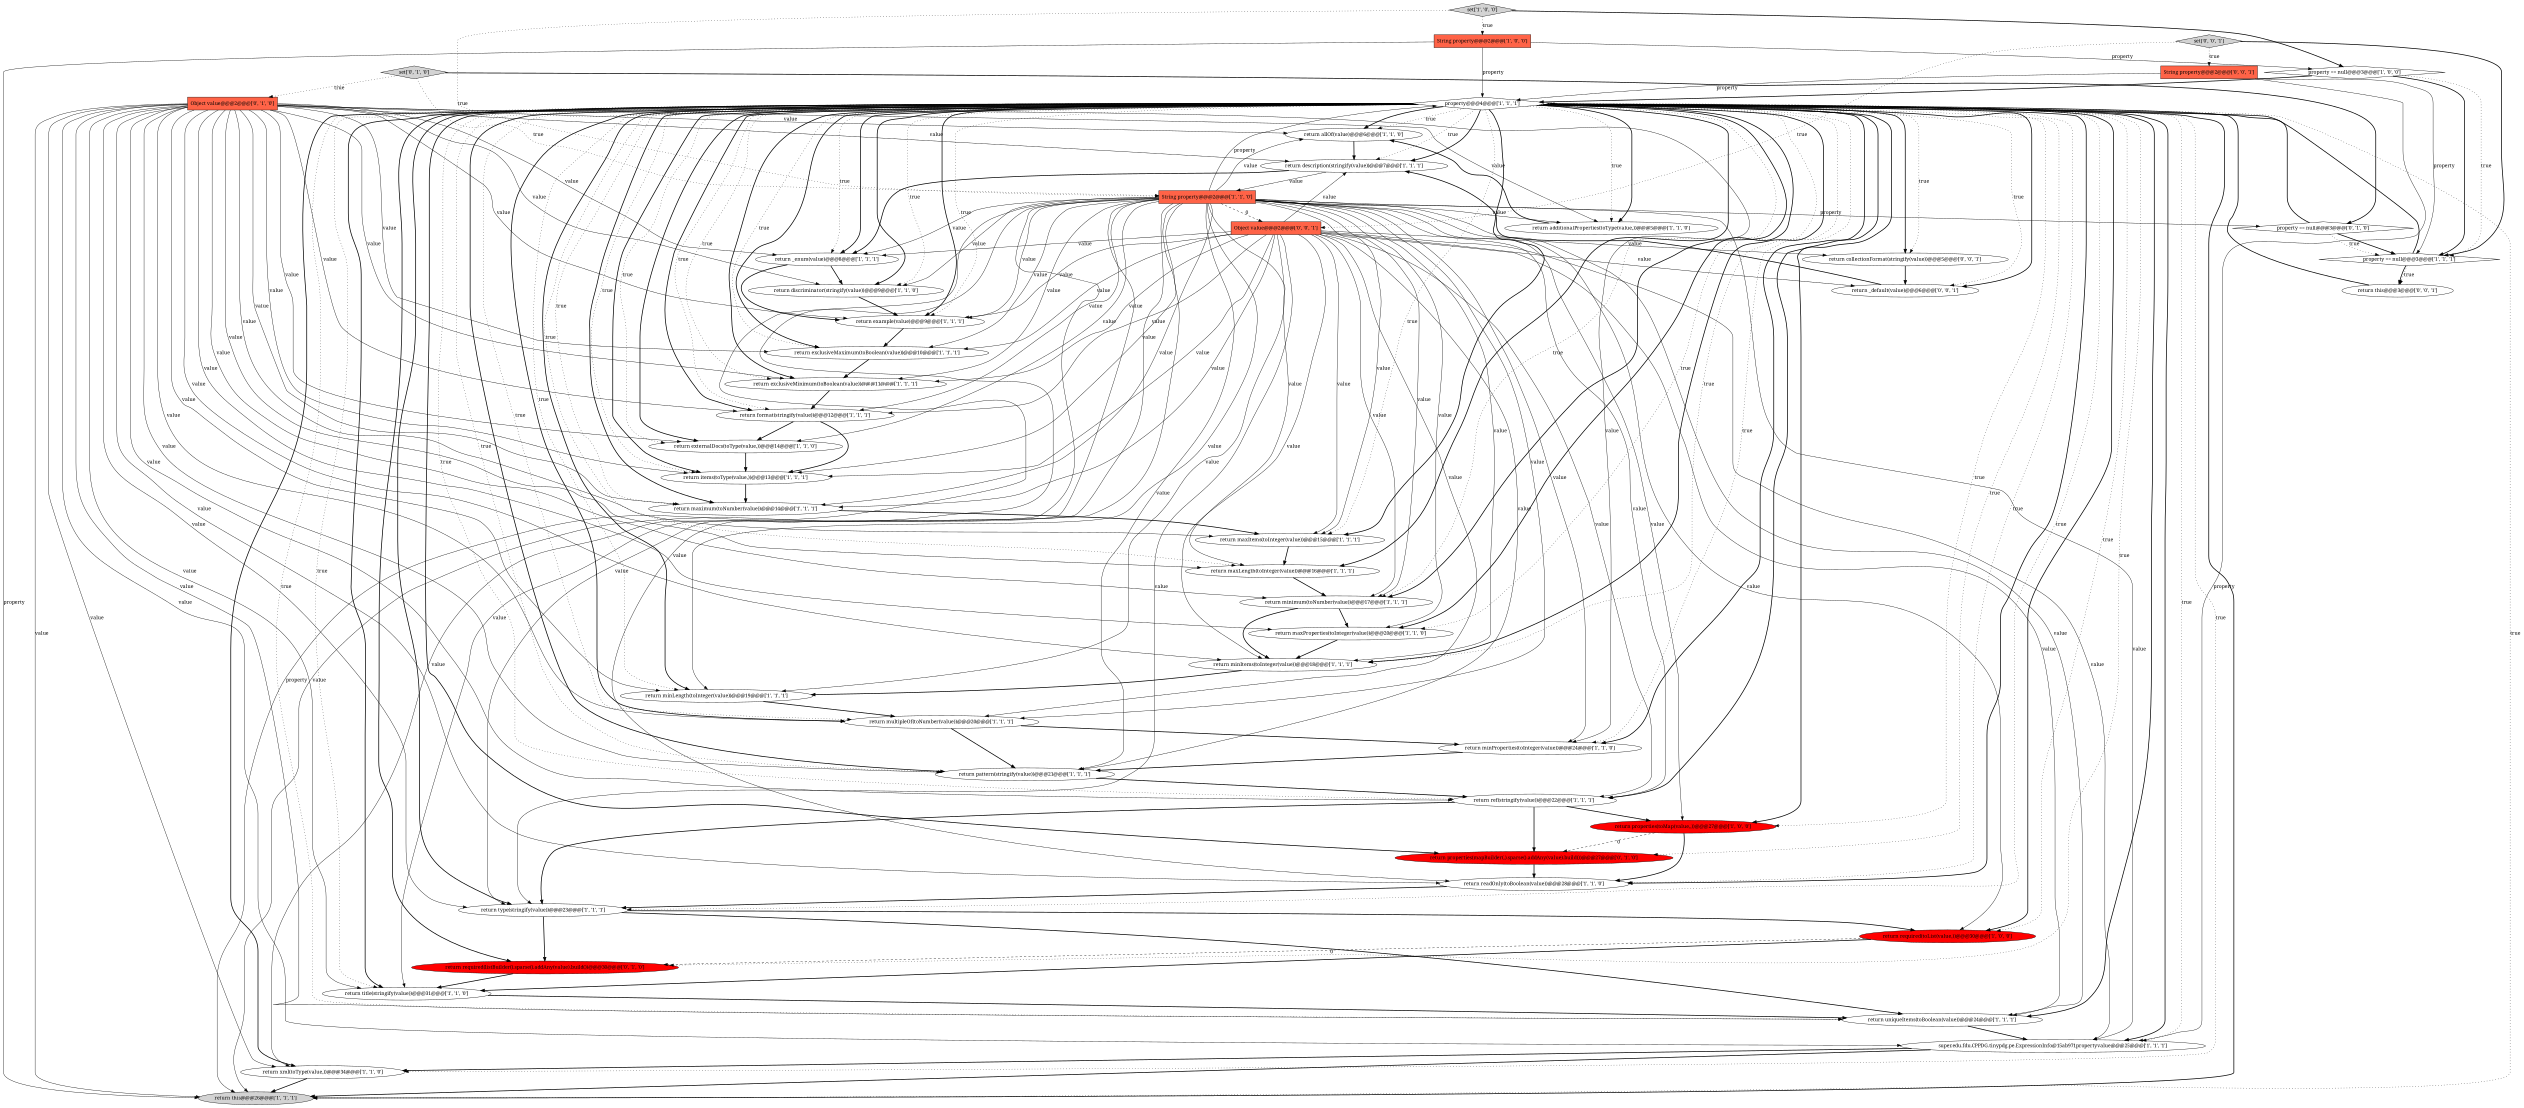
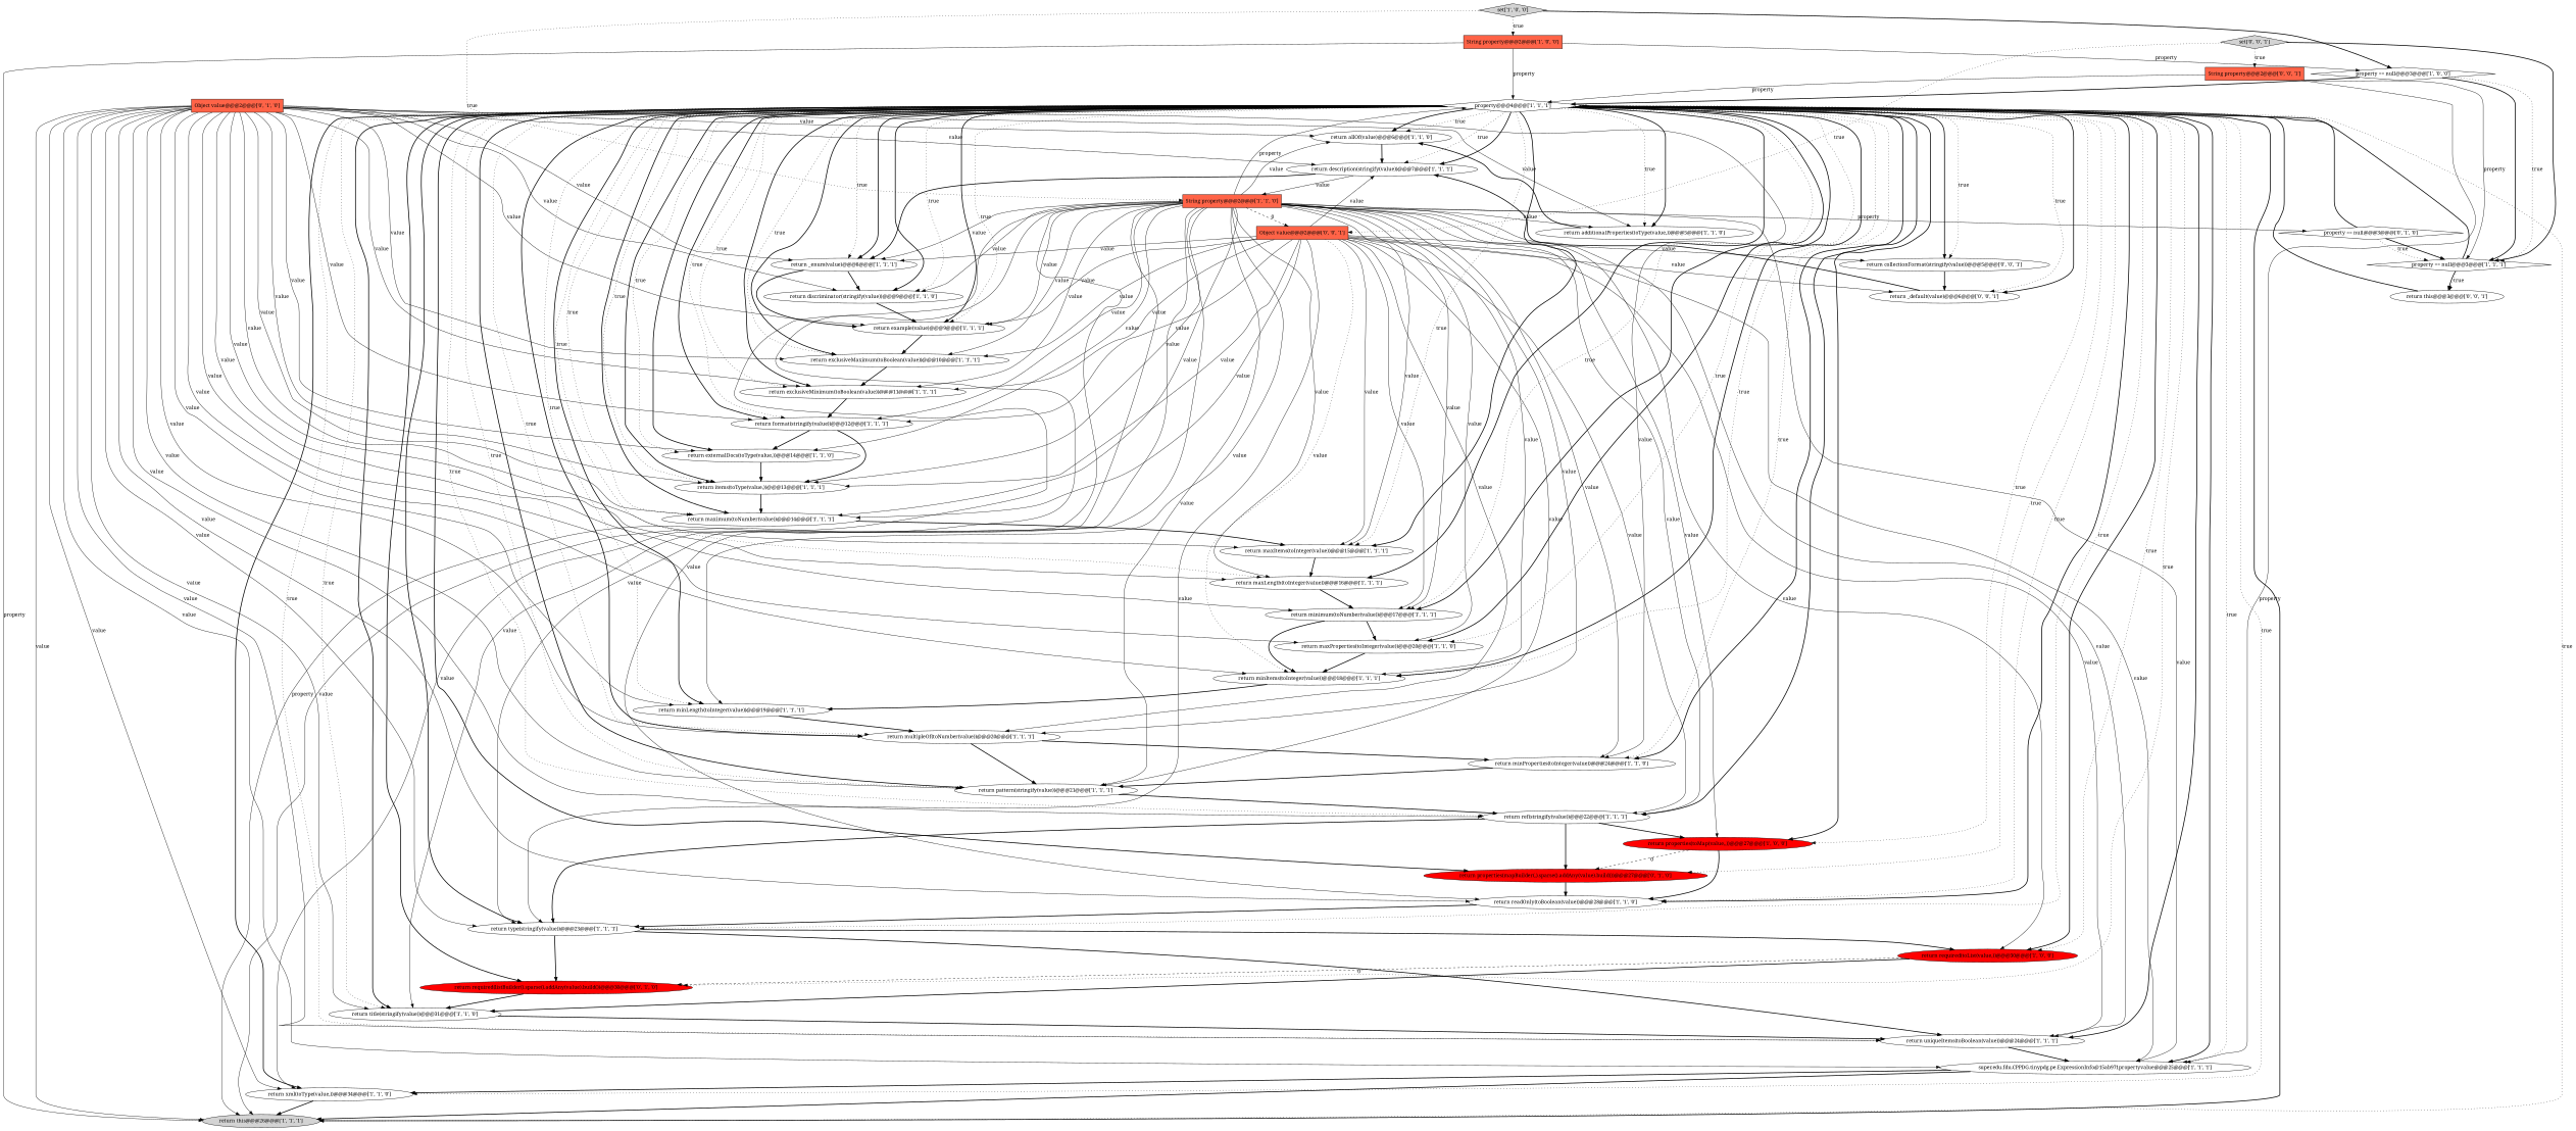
  digraph {
    fontname="Noto Serif"
    node [fillcolor=white fontname="Noto Serif" shape=ellipse style=filled]
    edge [fontname="Noto Serif" style=solid]
    n1 [label="return ref(stringify(value))@@@22@@@['1', '1', '1']"]
    n2 [fillcolor=red label="return properties(mapBuilder(,).sparse().addAny(value).build())@@@27@@@['0', '1', '0']"]
    n3 [fillcolor=red label="return properties(toMap(value,,))@@@27@@@['1', '0', '0']"]
    n4 [label="return type(stringify(value))@@@23@@@['1', '1', '1']"]
    n5 [label="return readOnly(toBoolean(value))@@@28@@@['1', '1', '0']"]
    n6 [fillcolor=red label="return required(listBuilder().sparse().addAny(value).build())@@@30@@@['0', '1', '0']"]
    n7 [label="return uniqueItems(toBoolean(value))@@@24@@@['1', '1', '1']"]
    n8 [fillcolor=red label="return required(toList(value,))@@@30@@@['1', '0', '0']"]
    n9 [label="super.edu.fdu.CPPDG.tinypdg.pe.ExpressionInfo@15ab971propertyvalue@@@25@@@['1', '1', '1']"]
    n10 [fillcolor=lightgray label="return this@@@26@@@['1', '1', '1']"]
    n11 [label="return xml(toType(value,))@@@34@@@['1', '1', '0']"]
    n12 [label="property == null@@@3@@@['0', '1', '0']" shape=diamond]
    n13 [label="property == null@@@3@@@['1', '1', '1']" shape=diamond]
    n14 [label="property@@@4@@@['1', '1', '1']" shape=diamond]
    n15 [label="return this@@@3@@@['0', '0', '1']"]
    n16 [label="return example(value)@@@9@@@['1', '1', '1']"]
    n17 [label="return exclusiveMaximum(toBoolean(value))@@@10@@@['1', '1', '1']"]
    n18 [label="return _enum(value)@@@8@@@['1', '1', '1']"]
    n19 [label="return discriminator(stringify(value))@@@9@@@['1', '1', '0']"]
    n20 [label="return title(stringify(value))@@@31@@@['1', '1', '0']"]
    n21 [label="return items(toType(value,))@@@13@@@['1', '1', '1']"]
    n22 [label="return maximum(toNumber(value))@@@14@@@['1', '1', '1']"]
    n23 [label="return maxLength(toInteger(value))@@@16@@@['1', '1', '1']"]
    n24 [label="return minimum(toNumber(value))@@@17@@@['1', '1', '1']"]
    n25 [label="return maxItems(toInteger(value))@@@15@@@['1', '1', '1']"]
    n26 [label="return maxProperties(toInteger(value))@@@20@@@['1', '1', '0']"]
    n27 [label="return minItems(toInteger(value))@@@18@@@['1', '1', '1']"]
    n28 [label="return format(stringify(value))@@@12@@@['1', '1', '1']"]
    n29 [label="return externalDocs(toType(value,))@@@14@@@['1', '1', '0']"]
    n30 [label="return multipleOf(toNumber(value))@@@20@@@['1', '1', '1']"]
    n31 [label="return minProperties(toInteger(value))@@@24@@@['1', '1', '0']"]
    n32 [label="return pattern(stringify(value))@@@21@@@['1', '1', '1']"]
    n33 [label="return allOf(value)@@@6@@@['1', '1', '0']"]
    n34 [label="return exclusiveMinimum(toBoolean(value))@@@11@@@['1', '1', '1']"]
    n35 [label="return minLength(toInteger(value))@@@19@@@['1', '1', '1']"]
    n36 [label="return additionalProperties(toType(value,))@@@5@@@['1', '1', '0']"]
    n37 [label="return description(stringify(value))@@@7@@@['1', '1', '1']"]
    n38 [label="return collectionFormat(stringify(value))@@@5@@@['0', '0', '1']"]
    n39 [label="return _default(value)@@@6@@@['0', '0', '1']"]
    n40 [fillcolor=tomato label="String property@@@2@@@['1', '1', '0']" shape=box]
    n41 [fillcolor=tomato label="Object value@@@2@@@['0', '0', '1']" shape=box]
    n42 [fillcolor=tomato label="String property@@@2@@@['1', '0', '0']" shape=box]
    n43 [label="property == null@@@3@@@['1', '0', '0']" shape=diamond]
    n44 [fillcolor=tomato label="Object value@@@2@@@['0', '1', '0']" shape=box]
-   n45 [fillcolor=lightgray label="set['0', '1', '0']" shape=diamond]
    n46 [fillcolor=lightgray label="set['0', '0', '1']" shape=diamond]
    n47 [fillcolor=tomato label="String property@@@2@@@['0', '0', '1']" shape=box]
    n48 [fillcolor=lightgray label="set['1', '0', '0']" shape=diamond]
    n1 -> n2 [style=bold]
    n1 -> n3 [style=bold]
    n1 -> n4 [style=bold]
    n2 -> n5 [style=bold]
    n3 -> n2 [label=0 style=dashed]
    n3 -> n5 [style=bold]
    n4 -> n6 [style=bold]
    n4 -> n7 [style=bold]
    n4 -> n8 [style=bold]
    n5 -> n4 [style=bold]
    n6 -> n20 [style=bold]
    n7 -> n9 [style=bold]
    n8 -> n6 [label=0 style=dashed]
    n8 -> n20 [style=bold]
    n9 -> n10 [style=bold]
    n9 -> n11 [style=bold]
    n11 -> n10 [style=bold]
    n12 -> n13 [style=bold]
    n12 -> n13 [label=true style=dotted]
    n12 -> n14 [style=bold]
    n13 -> n14 [style=bold]
    n13 -> n15 [style=bold]
    n13 -> n15 [label=true style=dotted]
    n14 -> n1 [style=bold]
    n14 -> n1 [label=true style=dotted]
    n14 -> n2 [style=bold]
    n14 -> n2 [label=true style=dotted]
    n14 -> n3 [style=bold]
    n14 -> n3 [label=true style=dotted]
    n14 -> n4 [style=bold]
    n14 -> n4 [label=true style=dotted]
    n14 -> n5 [style=bold]
    n14 -> n5 [label=true style=dotted]
    n14 -> n6 [style=bold]
    n14 -> n6 [label=true style=dotted]
    n14 -> n7 [label=true style=dotted]
    n14 -> n7 [style=bold]
    n14 -> n8 [style=bold]
    n14 -> n8 [label=true style=dotted]
    n14 -> n9 [label=true style=dotted]
    n14 -> n9 [style=bold]
    n14 -> n10 [style=bold]
    n14 -> n10 [label=true style=dotted]
    n14 -> n11 [style=bold]
    n14 -> n11 [label=true style=dotted]
    n14 -> n16 [style=bold]
    n14 -> n16 [label=true style=dotted]
    n14 -> n17 [style=bold]
    n14 -> n17 [label=true style=dotted]
    n14 -> n18 [label=true style=dotted]
    n14 -> n18 [style=bold]
    n14 -> n19 [label=true style=dotted]
    n14 -> n19 [style=bold]
    n14 -> n20 [label=true style=dotted]
    n14 -> n20 [style=bold]
    n14 -> n21 [style=bold]
    n14 -> n21 [label=true style=dotted]
    n14 -> n22 [label=true style=dotted]
    n14 -> n22 [style=bold]
    n14 -> n23 [label=true style=dotted]
    n14 -> n23 [style=bold]
    n14 -> n24 [label=true style=dotted]
    n14 -> n24 [style=bold]
    n14 -> n25 [style=bold]
    n14 -> n25 [label=true style=dotted]
    n14 -> n26 [label=true style=dotted]
    n14 -> n26 [style=bold]
    n14 -> n27 [style=bold]
    n14 -> n27 [label=true style=dotted]
    n14 -> n28 [label=true style=dotted]
    n14 -> n28 [style=bold]
    n14 -> n29 [label=true style=dotted]
    n14 -> n29 [style=bold]
    n14 -> n30 [style=bold]
    n14 -> n30 [label=true style=dotted]
    n14 -> n31 [style=bold]
    n14 -> n31 [label=true style=dotted]
    n14 -> n32 [style=bold]
    n14 -> n32 [label=true style=dotted]
    n14 -> n33 [style=bold]
    n14 -> n33 [label=true style=dotted]
    n14 -> n34 [label=true style=dotted]
    n14 -> n34 [style=bold]
    n14 -> n35 [style=bold]
    n14 -> n35 [label=true style=dotted]
    n14 -> n36 [label=true style=dotted]
    n14 -> n36 [style=bold]
    n14 -> n37 [label=true style=dotted]
    n14 -> n37 [style=bold]
    n14 -> n38 [label=true style=dotted]
    n14 -> n38 [style=bold]
    n14 -> n39 [label=true style=dotted]
    n14 -> n39 [style=bold]
    n15 -> n14 [style=bold]
    n16 -> n17 [style=bold]
    n17 -> n34 [style=bold]
    n18 -> n16 [style=bold]
    n18 -> n19 [style=bold]
    n19 -> n16 [style=bold]
    n20 -> n7 [style=bold]
    n21 -> n22 [style=bold]
    n22 -> n25 [style=bold]
    n23 -> n24 [style=bold]
    n24 -> n26 [style=bold]
    n24 -> n27 [style=bold]
    n25 -> n23 [style=bold]
    n26 -> n27 [style=bold]
    n27 -> n35 [style=bold]
    n28 -> n21 [style=bold]
    n28 -> n29 [style=bold]
    n29 -> n21 [style=bold]
    n30 -> n31 [style=bold]
    n30 -> n32 [style=bold]
    n31 -> n32 [style=bold]
    n32 -> n1 [style=bold]
    n33 -> n37 [style=bold]
    n34 -> n28 [style=bold]
    n35 -> n30 [style=bold]
    n36 -> n33 [style=bold]
    n37 -> n18 [style=bold]
    n37 -> n40 [label=value]
    n38 -> n39 [style=bold]
    n39 -> n37 [style=bold]
    n40 -> n1 [label=value]
    n40 -> n3 [label=value]
    n40 -> n4 [label=value]
    n40 -> n5 [label=value]
    n40 -> n7 [label=value]
    n40 -> n8 [label=value]
    n40 -> n9 [label=value]
    n40 -> n10 [label=value]
    n40 -> n10 [label=property]
    n40 -> n11 [label=value]
    n40 -> n12 [label=property]
    n40 -> n14 [label=property]
    n40 -> n16 [label=value]
    n40 -> n17 [label=value]
    n40 -> n18 [label=value]
    n40 -> n19 [label=value]
    n40 -> n20 [label=value]
    n40 -> n21 [label=value]
    n40 -> n22 [label=value]
    n40 -> n23 [label=value]
    n40 -> n24 [label=value]
    n40 -> n25 [label=value]
    n40 -> n26 [label=value]
    n40 -> n27 [label=value]
    n40 -> n28 [label=value]
    n40 -> n29 [label=value]
    n40 -> n30 [label=value]
    n40 -> n31 [label=value]
    n40 -> n32 [label=value]
    n40 -> n33 [label=value]
    n40 -> n34 [label=value]
    n40 -> n35 [label=value]
    n40 -> n36 [label=value]
    n40 -> n41 [label=0 style=dashed]
    n41 -> n1 [label=value]
    n41 -> n4 [label=value]
    n41 -> n7 [label=value]
    n41 -> n9 [label=value]
    n41 -> n16 [label=value]
    n41 -> n17 [label=value]
    n41 -> n18 [label=value]
    n41 -> n21 [label=value]
    n41 -> n22 [label=value]
    n41 -> n24 [label=value]
    n41 -> n25 [label=value]
-   n41 -> n27 [label=value]
+   n41 -> n27 [label=value style=dotted]
    n41 -> n28 [label=value]
    n41 -> n30 [label=value]
    n41 -> n32 [label=value]
    n41 -> n34 [label=value]
-   n41 -> n35 [label=value]
    n41 -> n37 [label=value]
    n41 -> n38 [label=value]
    n41 -> n39 [label=value]
    n42 -> n10 [label=property]
    n42 -> n14 [label=property]
    n42 -> n43 [label=property]
    n43 -> n13 [style=bold]
    n43 -> n13 [label=true style=dotted]
    n43 -> n14 [style=bold]
    n44 -> n1 [label=value]
    n44 -> n4 [label=value]
    n44 -> n5 [label=value]
    n44 -> n7 [label=value]
    n44 -> n9 [label=value]
    n44 -> n10 [label=value]
    n44 -> n11 [label=value]
    n44 -> n16 [label=value]
    n44 -> n17 [label=value]
    n44 -> n18 [label=value]
    n44 -> n19 [label=value]
    n44 -> n20 [label=value]
    n44 -> n21 [label=value]
    n44 -> n22 [label=value]
    n44 -> n23 [label=value]
    n44 -> n24 [label=value]
    n44 -> n25 [label=value]
    n44 -> n26 [label=value]
    n44 -> n27 [label=value]
    n44 -> n28 [label=value]
    n44 -> n29 [label=value]
    n44 -> n30 [label=value]
    n44 -> n31 [label=value]
    n44 -> n32 [label=value]
    n44 -> n33 [label=value]
    n44 -> n34 [label=value]
    n44 -> n35 [label=value]
    n44 -> n36 [label=value]
    n44 -> n37 [label=value]
-   n45 -> n12 [style=bold]
-   n45 -> n40 [label=true style=dotted]
-   n45 -> n44 [label=true style=dotted]
    n46 -> n13 [style=bold]
    n46 -> n41 [label=true style=dotted]
    n46 -> n47 [label=true style=dotted]
    n47 -> n9 [label=property]
    n47 -> n13 [label=property]
    n47 -> n14 [label=property]
    n48 -> n40 [label=true style=dotted]
    n48 -> n42 [label=true style=dotted]
    n48 -> n43 [style=bold]
  }
